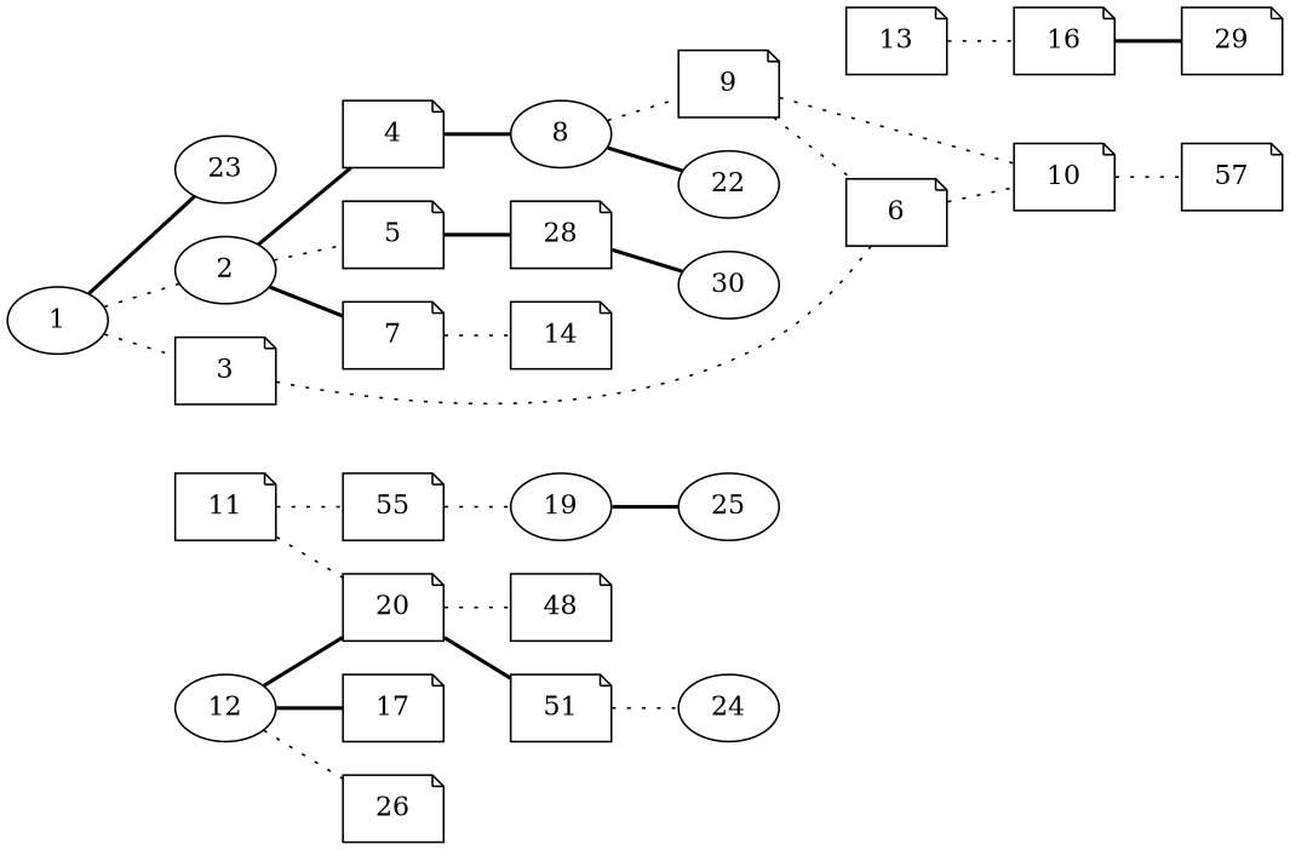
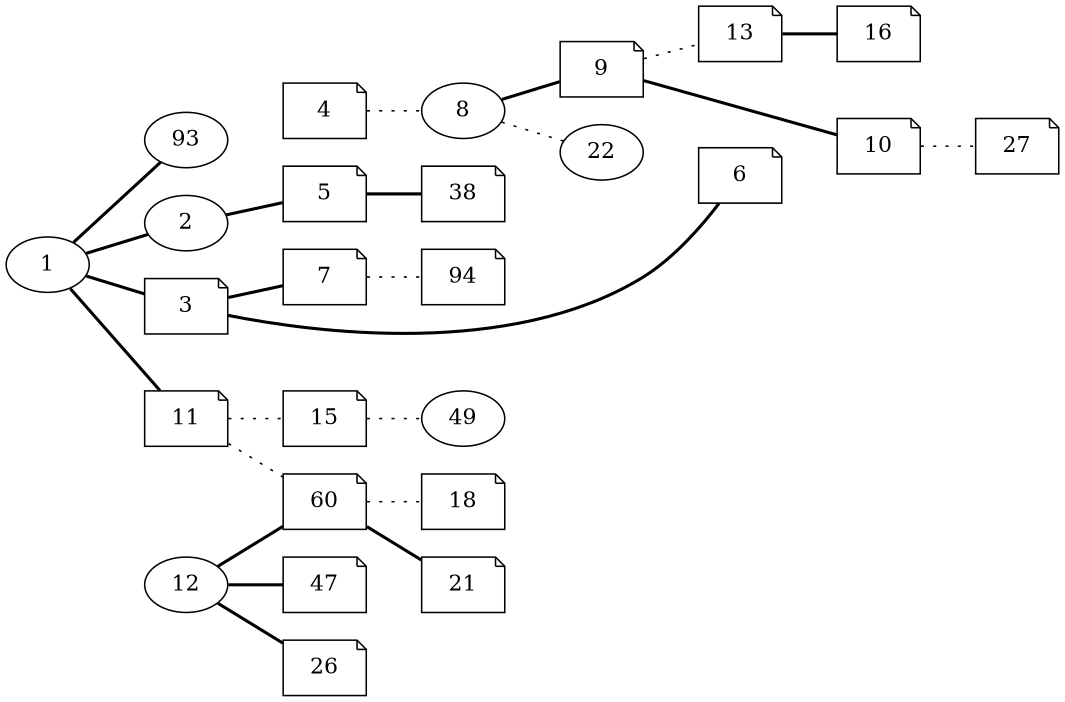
  graph {
    rankdir=LR
    node [shape=note]
    edge [style=bold]
    1 [shape=ellipse]
    2 [shape=ellipse]
    3
    11
-   23 [shape=ellipse]
+   23 [shape=ellipse label=93]
    4
    5
    7
    6
-   15 [label=55]
-   20
+   15
+   20 [label=60]
    8 [shape=ellipse]
-   28
-   14
+   28 [label=38]
+   14 [label=94]
    10
-   19 [shape=ellipse]
-   21 [label=51]
-   18 [label=48]
+   19 [shape=ellipse label=49]
+   21
+   18
    9
    22 [shape=ellipse]
-   30 [shape=ellipse]
-   27 [label=57]
+   27
    13
    12 [shape=ellipse]
-   17
+   17 [label=47]
    26
    16
-   29
-   25 [shape=ellipse]
-   24 [shape=ellipse]
-   1 -- 2 [style=dotted]
-   1 -- 3 [style=dotted]
+   1 -- 2
+   1 -- 3
+   1 -- 11
    1 -- 23
-   2 -- 4
-   2 -- 5 [style=dotted]
-   2 -- 7
-   3 -- 6 [style=dotted]
+   2 -- 5
+   3 -- 7
+   3 -- 6
    11 -- 15 [style=dotted]
    11 -- 20 [style=dotted]
-   4 -- 8
+   4 -- 8 [style=dotted]
    5 -- 28
    7 -- 14 [style=dotted]
-   6 -- 10 [style=dotted]
    15 -- 19 [style=dotted]
    20 -- 21
    20 -- 18 [style=dotted]
-   8 -- 9 [style=dotted]
-   8 -- 22
-   28 -- 30
+   8 -- 9
+   8 -- 22 [style=dotted]
    10 -- 27 [style=dotted]
-   19 -- 25
-   21 -- 24 [style=dotted]
-   9 -- 10 [style=dotted]
-   9 -- 6 [style=dotted]
-   13 -- 16 [style=dotted]
+   9 -- 10
+   9 -- 13 [style=dotted]
+   13 -- 16
    12 -- 20
    12 -- 17
-   12 -- 26 [style=dotted]
-   16 -- 29
+   12 -- 26
  }
